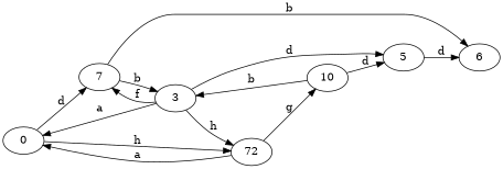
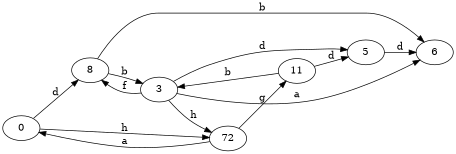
  strict digraph {
    rankdir=LR
    0
-   8 [label=7]
+   8
    n3 [label=72]
    3
    6
-   10
+   10 [label=11]
    5
    0 -> 8 [label=d]
    0 -> n3 [label=h]
    8 -> 3 [label=b]
    8 -> 6 [label=b]
    n3 -> 0 [label=a]
    n3 -> 10 [label=g]
-   3 -> 0 [label=a]
+   3 -> 6 [label=a]
    3 -> 8 [label=f]
    3 -> n3 [label=h]
    3 -> 5 [label=d]
    10 -> 3 [label=b]
    10 -> 5 [label=d]
    5 -> 6 [label=d]
  }
